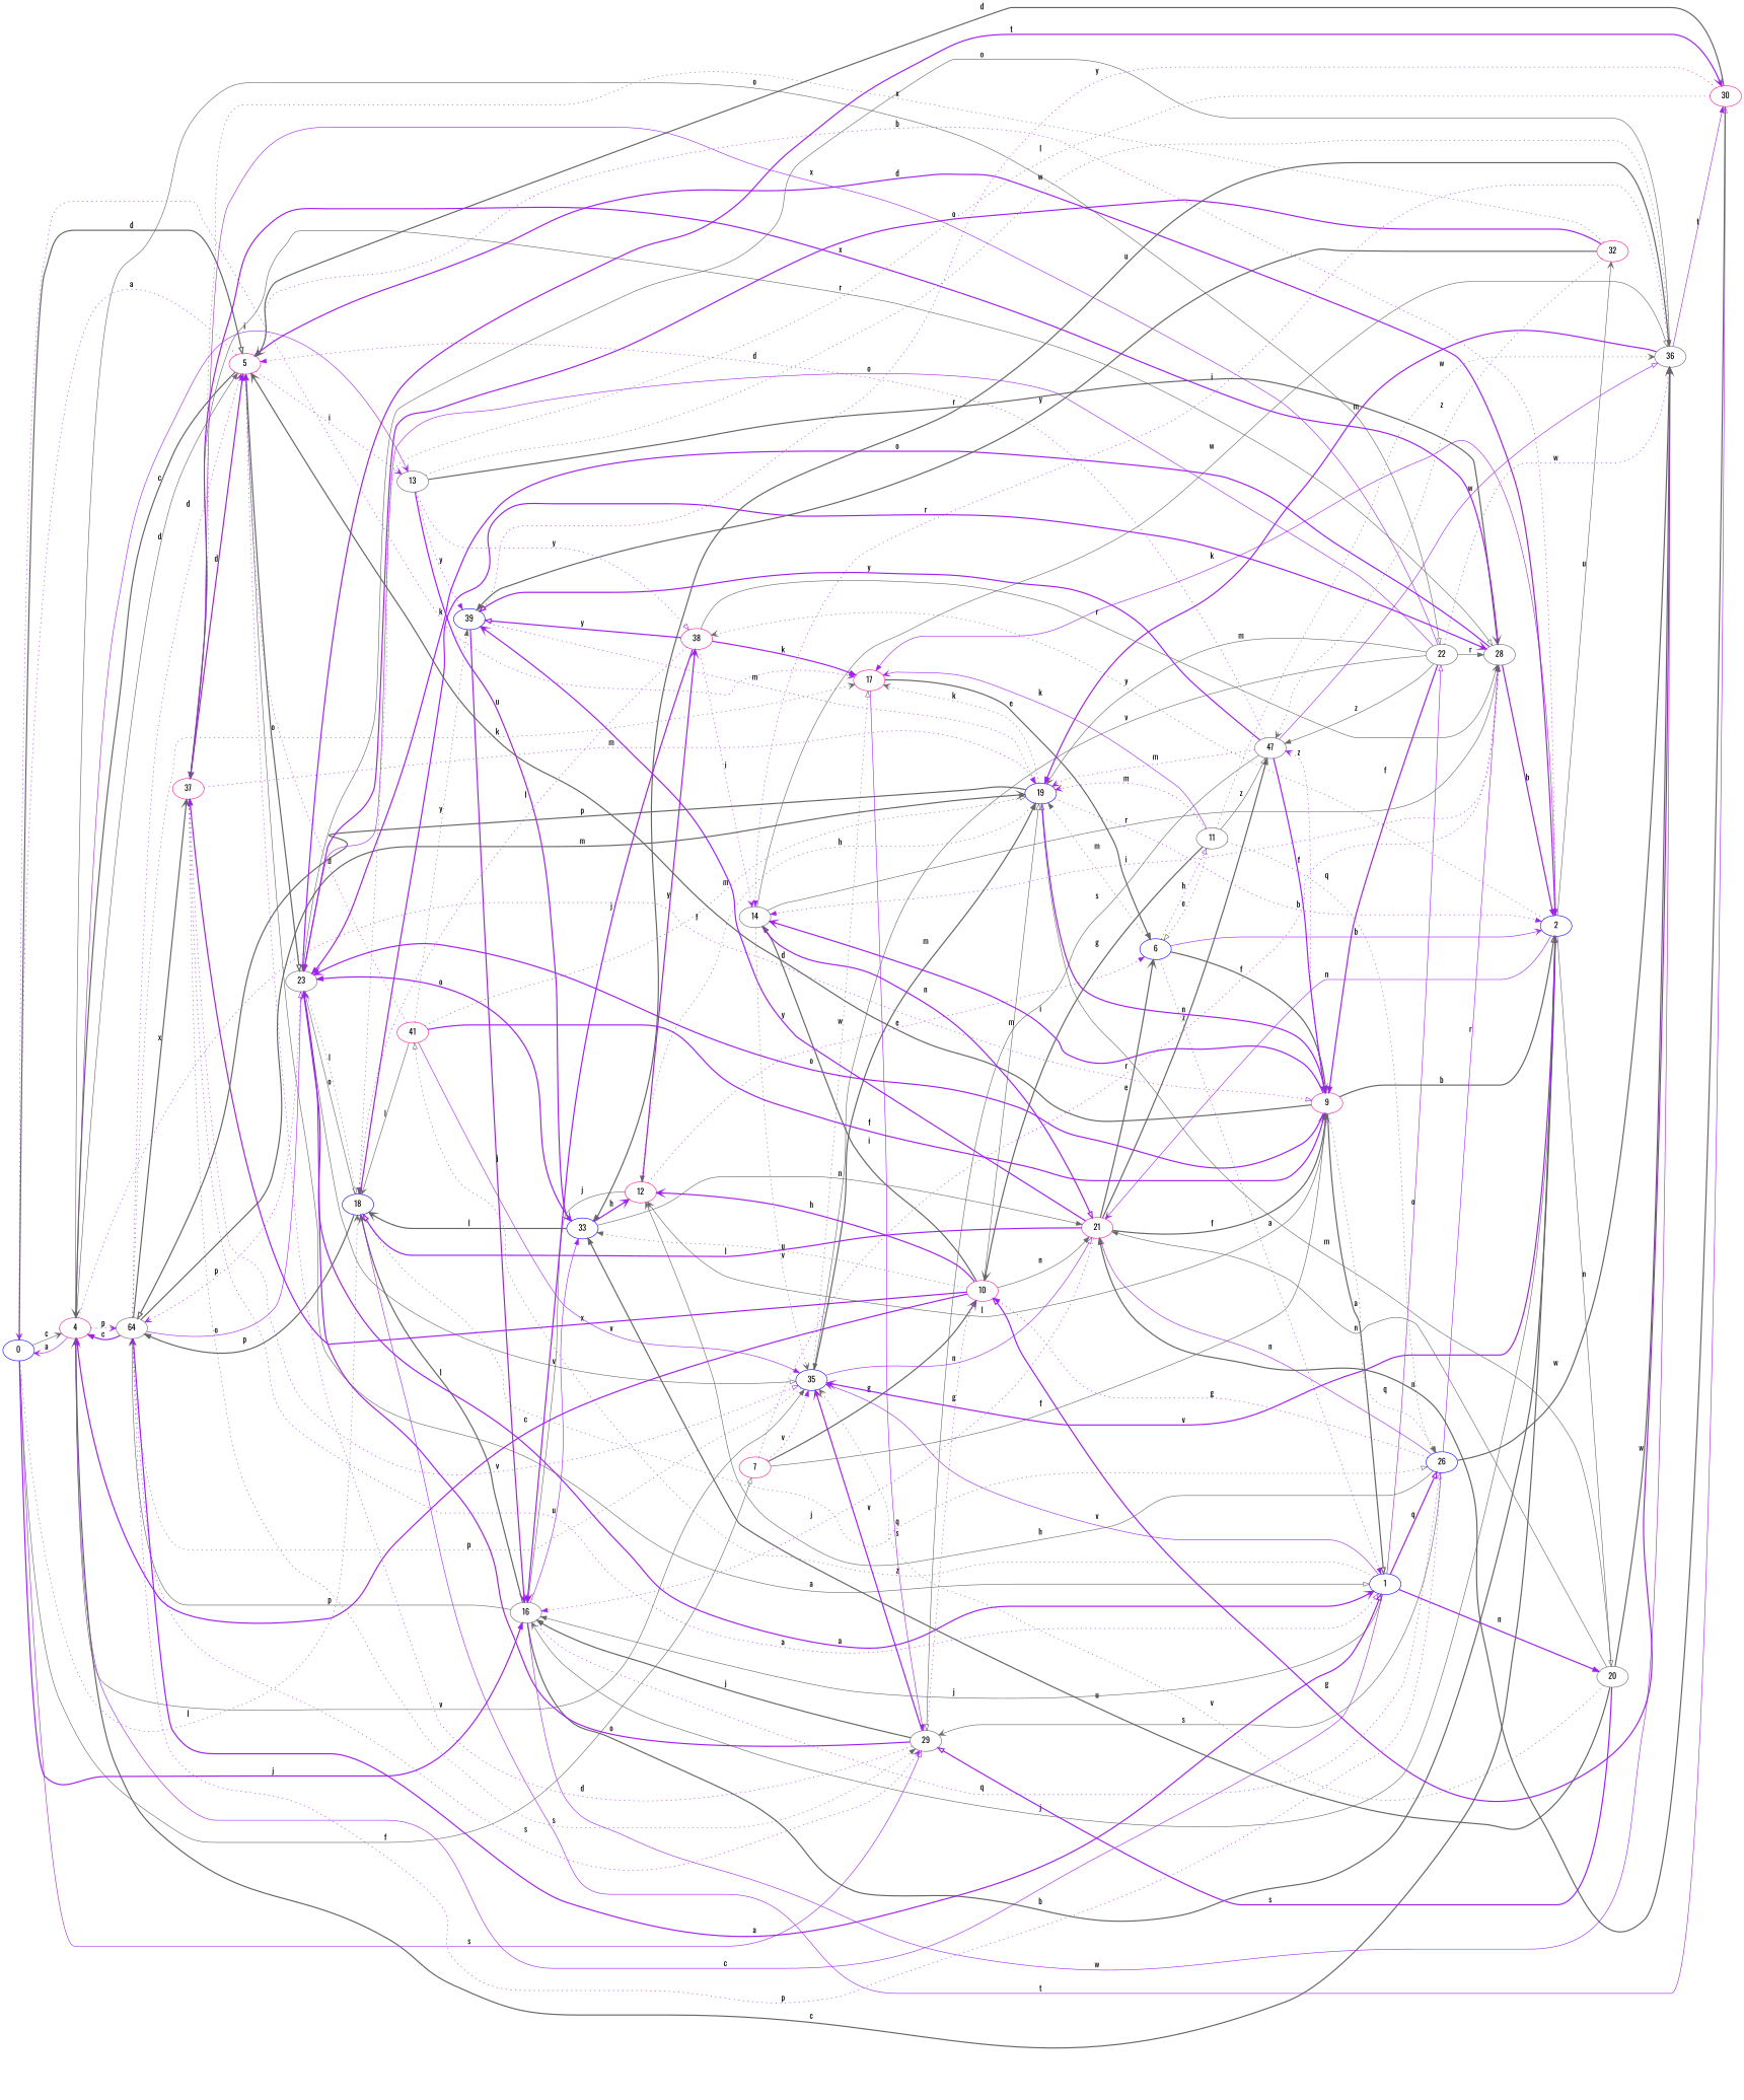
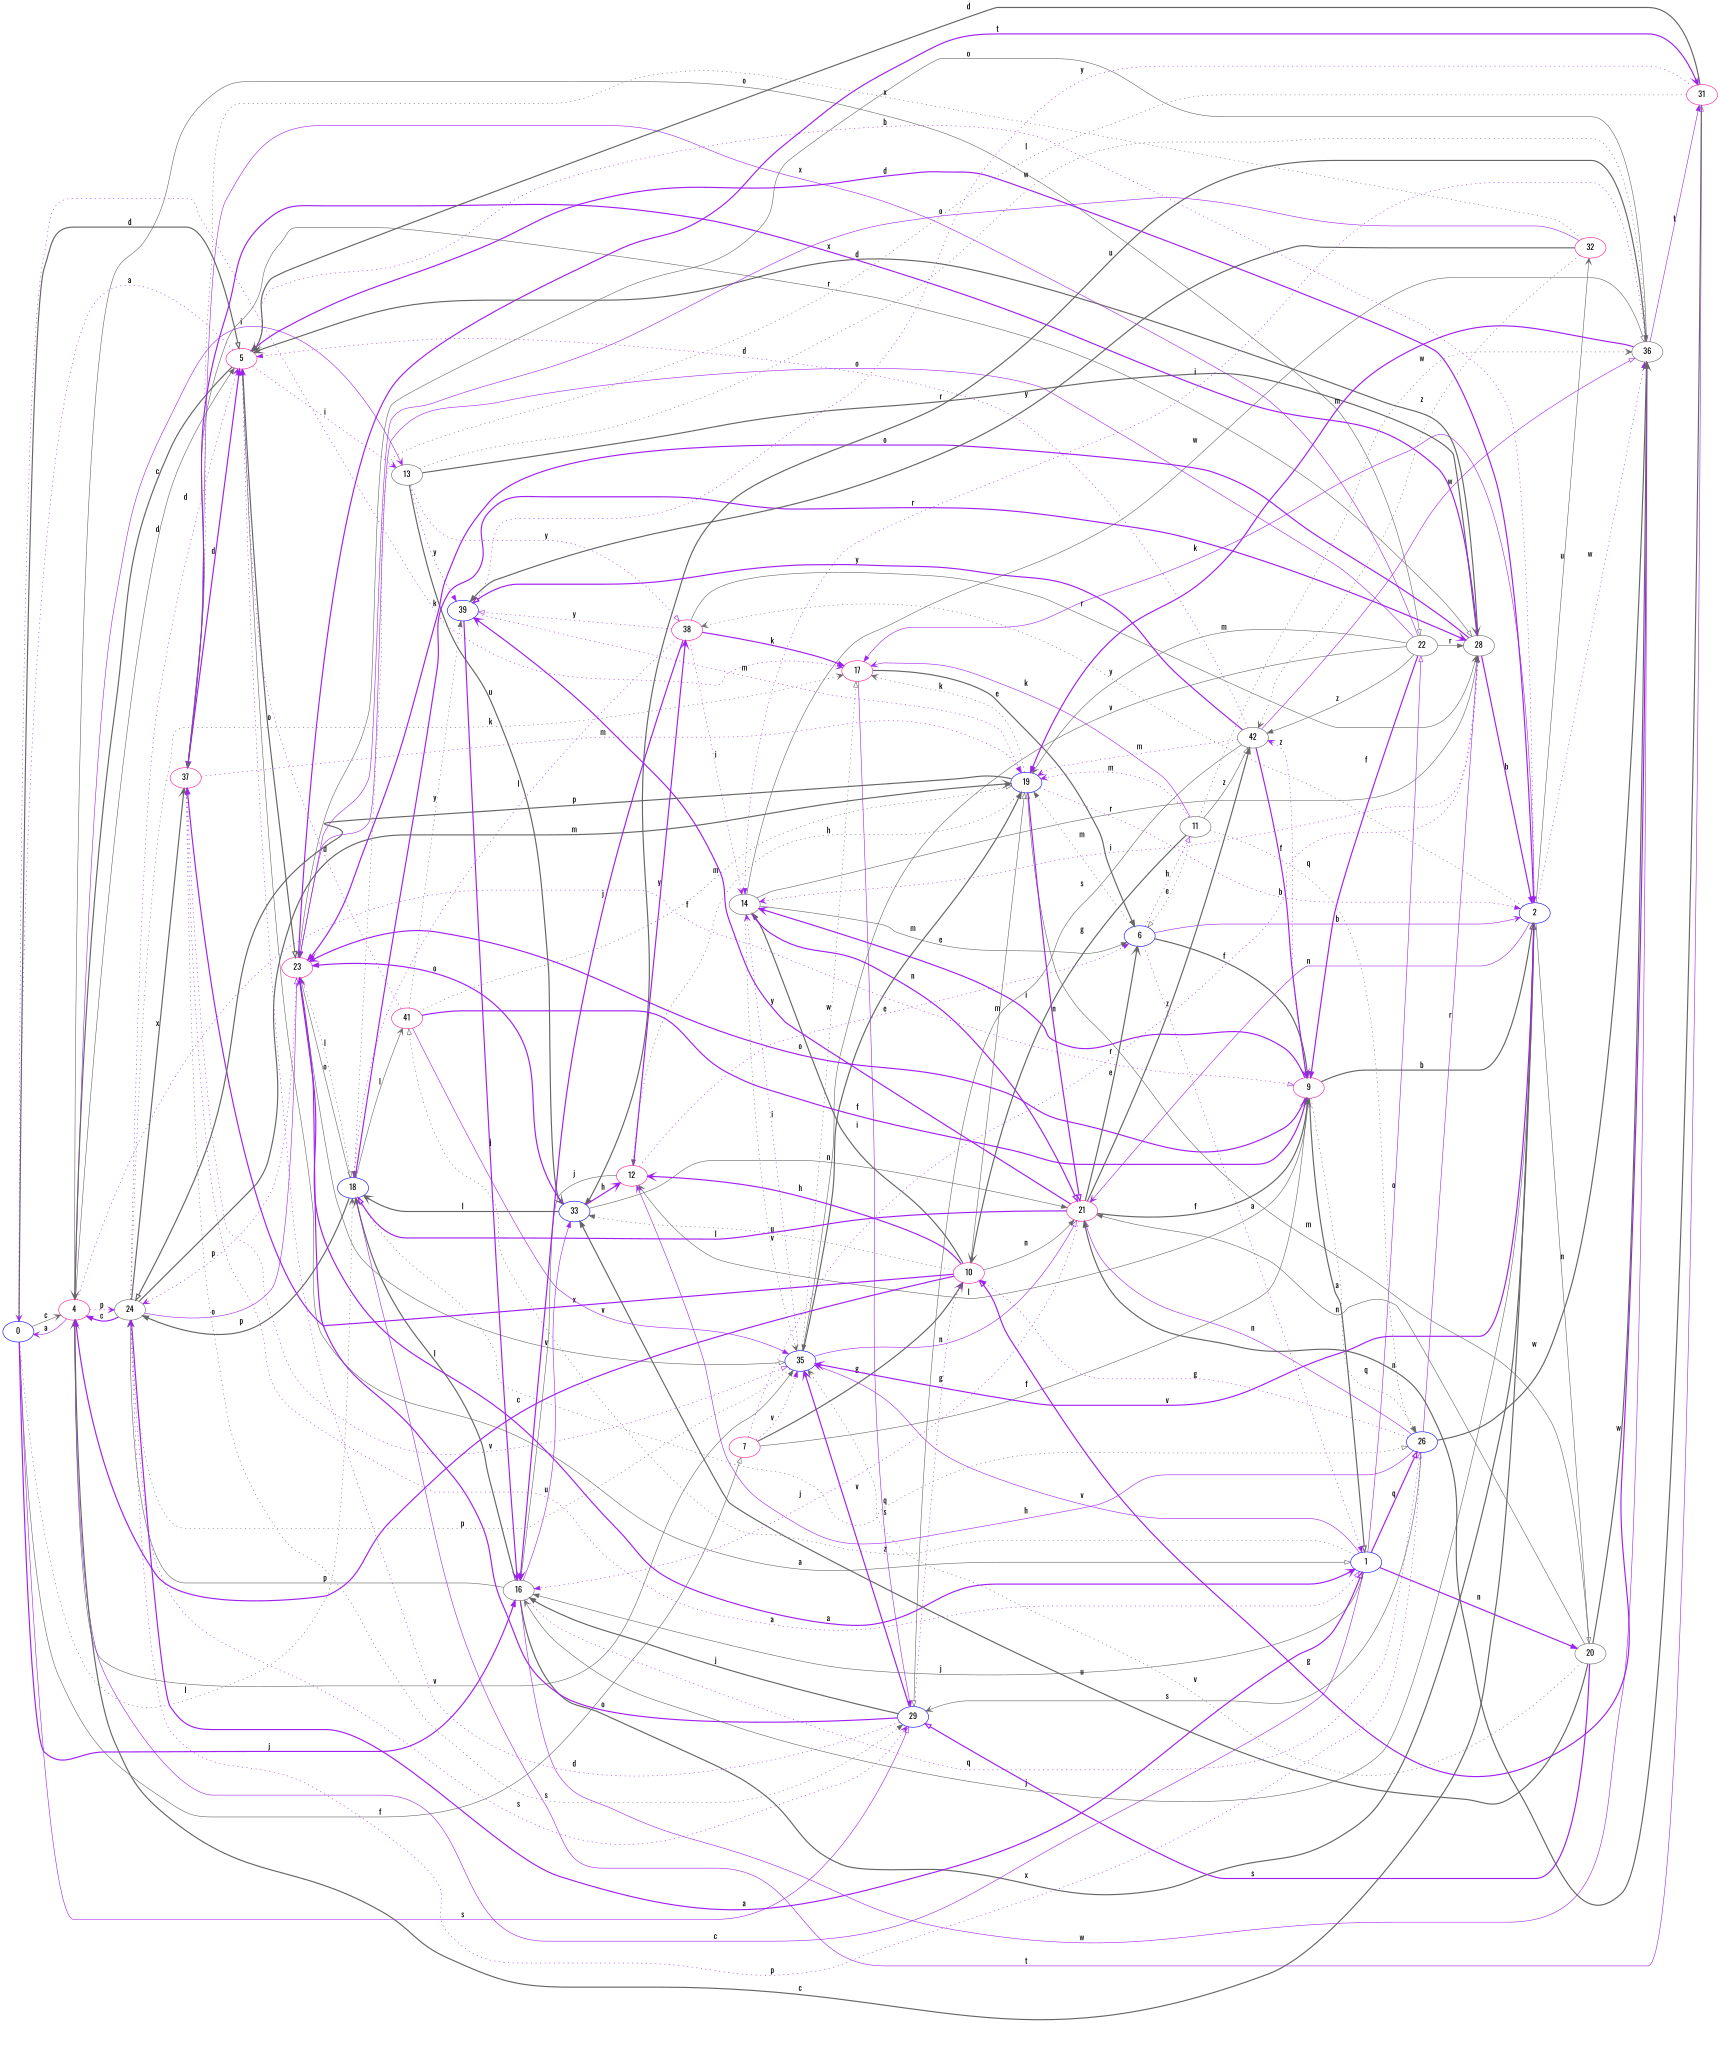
  strict digraph {
    fontname=Oswald
    rankdir=LR
    node [color=deeppink fontname=Oswald]
    edge [arrowhead=vee color=purple fontname=Oswald style=bold]
    0 [color=blue]
    4
    5
    7
    16 [color=gray40]
    17
    18 [color=blue]
-   29 [color=gray40]
+   29 [color=blue]
    22 [color=gray40]
    35 [color=blue]
    9
    13 [color=gray40]
-   24 [color=gray40 label=64]
+   24 [color=gray40]
    1 [color=blue]
    2 [color=blue]
-   23 [color=gray40]
+   23
    10
    28 [color=gray40]
    26 [color=blue]
    36 [color=gray40]
    33 [color=blue]
    6 [color=blue]
-   31 [label=30]
+   31
    20 [color=gray40]
    41
    21
    19 [color=blue]
-   42 [color=gray40 label=47]
+   42 [color=gray40]
    37
    12
    14 [color=gray40]
    39 [color=blue]
    32
    38
    11 [color=gray40]
    0 -> 4 [color=gray40 label=c style=solid]
    0 -> 5 [arrowhead=onormal color=gray40 label=d]
    0 -> 7 [arrowhead=onormal color=gray40 label=f style=solid]
    0 -> 16 [arrowhead=normal label=j]
    0 -> 17 [label=k style=dotted]
    0 -> 18 [color=gray40 label=l style=dotted]
    0 -> 29 [arrowhead=onormal label=s style=solid]
    4 -> 0 [label=a style=solid]
    4 -> 5 [arrowhead=normal color=gray40 label=d style=solid]
    4 -> 22 [arrowhead=onormal color=gray40 label=o style=solid]
    4 -> 35 [arrowhead=normal color=gray40 label=v style=solid]
    4 -> 9 [arrowhead=onormal label=f style=dotted]
    4 -> 13 [label=i style=solid]
    4 -> 24 [label=p style=dotted]
    5 -> 0 [label=a style=dotted]
    5 -> 4 [color=gray40 label=c]
    5 -> 13 [label=i style=dotted]
    5 -> 1 [arrowhead=onormal color=gray40 label=a style=solid]
    5 -> 2 [arrowhead=normal label=b style=dotted]
    5 -> 23 [arrowhead=onormal color=gray40 label=o]
    7 -> 35 [arrowhead=normal label=v style=dotted]
    7 -> 9 [arrowhead=normal color=gray40 label=f style=solid]
    7 -> 10 [color=gray40 label=g]
    7 -> 28 [arrowhead=normal label=r style=dotted]
    16 -> 18 [color=gray40 label=l]
    16 -> 24 [color=gray40 label=p style=solid]
-   16 -> 2 [arrowhead=onormal color=gray40 label=b]
+   16 -> 2 [arrowhead=onormal color=gray40 label=x]
    16 -> 26 [arrowhead=onormal label=q style=dotted]
    16 -> 36 [label=w style=solid]
    16 -> 33 [arrowhead=normal label=u style=solid]
    17 -> 29 [arrowhead=normal label=s style=solid]
    17 -> 6 [arrowhead=normal color=gray40 label=e]
    18 -> 24 [arrowhead=normal color=gray40 label=p]
    18 -> 23 [color=gray40 label=o style=solid]
    18 -> 28 [label=r]
    18 -> 26 [arrowhead=onormal color=gray40 label=q style=dotted]
    18 -> 31 [arrowhead=onormal label=t style=solid]
    29 -> 5 [arrowhead=normal label=d style=dotted]
    29 -> 16 [arrowhead=normal color=gray40 label=j]
    29 -> 35 [label=v]
    29 -> 23 [label=o]
    29 -> 10 [arrowhead=onormal label=g style=dotted]
    22 -> 35 [arrowhead=normal color=gray40 label=v style=solid]
    22 -> 9 [arrowhead=normal label=f]
    22 -> 23 [arrowhead=normal label=o style=solid]
    22 -> 28 [arrowhead=normal color=gray40 label=r style=solid]
    22 -> 19 [color=gray40 label=m style=solid]
    22 -> 42 [arrowhead=normal color=gray40 label=z style=solid]
    22 -> 37 [arrowhead=normal label=x style=solid]
    35 -> 17 [arrowhead=onormal color=gray40 label=w style=dotted]
    35 -> 24 [color=gray40 label=p style=dotted]
    35 -> 21 [arrowhead=onormal label=n style=solid]
    35 -> 19 [arrowhead=normal color=gray40 label=m]
+   35 -> 14 [label=i style=dotted]
    9 -> 1 [arrowhead=onormal color=gray40 label=a]
    9 -> 2 [arrowhead=onormal color=gray40 label=b]
    9 -> 23 [label=o]
    9 -> 26 [arrowhead=normal color=gray40 label=q style=dotted]
    9 -> 42 [label=z style=dotted]
    9 -> 12 [color=gray40 label=l style=solid]
    9 -> 14 [label=i]
    13 -> 28 [color=gray40 label=r]
    13 -> 36 [arrowhead=normal color=gray40 label=w style=dotted]
-   13 -> 33 [label=u]
+   13 -> 33 [color=gray40 label=u]
    13 -> 39 [arrowhead=normal label=y style=dotted]
    13 -> 38 [arrowhead=onormal label=y style=dotted]
    24 -> 4 [arrowhead=normal label=c]
    24 -> 5 [label=d style=dotted]
    24 -> 17 [color=gray40 label=k style=dotted]
    24 -> 29 [label=s style=dotted]
    24 -> 1 [arrowhead=onormal label=a]
    24 -> 23 [arrowhead=onormal label=o style=solid]
    24 -> 19 [color=gray40 label=m]
    24 -> 37 [color=gray40 label=x]
    1 -> 4 [arrowhead=normal label=c style=solid]
    1 -> 16 [arrowhead=normal color=gray40 label=j style=solid]
    1 -> 22 [arrowhead=onormal label=o style=solid]
    1 -> 35 [label=v style=solid]
    1 -> 26 [arrowhead=onormal label=q]
    1 -> 20 [arrowhead=normal label=n]
    1 -> 41 [arrowhead=onormal color=gray40 label=z style=dotted]
    2 -> 4 [color=gray40 label=c]
    2 -> 5 [arrowhead=normal label=d]
    2 -> 16 [color=gray40 label=j style=solid]
    2 -> 17 [arrowhead=normal label=k style=solid]
    2 -> 35 [label=v]
-   22 -> 36 [arrowhead=normal label=w style=dotted]
+   2 -> 36 [arrowhead=normal label=w style=dotted]
    2 -> 20 [arrowhead=onormal color=gray40 label=n style=solid]
    2 -> 21 [label=n style=solid]
    2 -> 32 [color=gray40 label=u style=solid]
    2 -> 38 [color=gray40 label=y style=dotted]
    23 -> 18 [arrowhead=onormal color=gray40 label=l style=dotted]
    23 -> 35 [arrowhead=onormal color=gray40 label=v style=solid]
    23 -> 24 [label=p style=dotted]
    23 -> 1 [label=a]
    23 -> 31 [label=t]
    10 -> 4 [arrowhead=normal label=c]
    10 -> 33 [arrowhead=normal color=gray40 label=u style=dotted]
    10 -> 21 [arrowhead=normal color=gray40 label=n style=solid]
    10 -> 19 [arrowhead=onormal color=gray40 label=m style=solid]
    10 -> 37 [arrowhead=normal label=x]
    10 -> 12 [label=h]
    10 -> 14 [arrowhead=normal color=gray40 label=i]
-   9 -> 5 [color=gray40 label=d]
+   28 -> 5 [color=gray40 label=d]
    28 -> 2 [arrowhead=normal label=b]
    28 -> 23 [arrowhead=normal label=o]
    28 -> 37 [arrowhead=normal label=x]
-   28 -> 14 [arrowhead=normal label=i style=dotted]
+   28 -> 14 [label=i style=dotted]
    26 -> 29 [color=gray40 label=s style=solid]
    26 -> 24 [label=p style=dotted]
    26 -> 10 [arrowhead=normal label=g style=dotted]
    26 -> 28 [arrowhead=normal label=r style=solid]
    26 -> 36 [arrowhead=onormal color=gray40 label=w]
    26 -> 21 [arrowhead=onormal label=n style=solid]
-   26 -> 12 [color=gray40 label=h style=solid]
+   26 -> 12 [label=h style=solid]
    36 -> 23 [color=gray40 label=o style=solid]
    36 -> 10 [arrowhead=onormal label=g]
    36 -> 33 [arrowhead=normal color=gray40 label=u]
    36 -> 31 [arrowhead=normal label=t style=solid]
    36 -> 19 [arrowhead=normal label=m]
    36 -> 14 [arrowhead=normal label=i style=dotted]
    33 -> 18 [color=gray40 label=l]
    33 -> 23 [arrowhead=normal label=o]
    33 -> 21 [arrowhead=normal color=gray40 label=n style=solid]
    33 -> 12 [label=h]
    6 -> 9 [arrowhead=normal color=gray40 label=f]
    6 -> 1 [arrowhead=normal label=a style=dotted]
    6 -> 2 [label=b style=solid]
    6 -> 19 [arrowhead=normal color=gray40 label=m style=dotted]
    6 -> 11 [arrowhead=onormal label=h style=dotted]
    31 -> 5 [color=gray40 label=d]
    31 -> 18 [arrowhead=normal color=gray40 label=l style=dotted]
    31 -> 21 [arrowhead=normal color=gray40 label=n]
    31 -> 39 [arrowhead=onormal label=y style=dotted]
    20 -> 29 [arrowhead=onormal label=s]
    20 -> 35 [color=gray40 label=v style=dotted]
    20 -> 36 [color=gray40 label=w]
    20 -> 33 [arrowhead=normal color=gray40 label=u]
    20 -> 21 [arrowhead=normal color=gray40 label=n style=solid]
    20 -> 19 [arrowhead=onormal color=gray40 label=m style=solid]
    41 -> 5 [label=d style=dotted]
-   41 -> 18 [color=gray40 label=l style=solid]
+   18 -> 41 [color=gray40 label=l style=solid]
    41 -> 35 [arrowhead=normal label=v style=solid]
    41 -> 9 [label=f]
    41 -> 19 [arrowhead=onormal color=gray40 label=m style=dotted]
    41 -> 39 [arrowhead=normal color=gray40 label=y style=dotted]
    21 -> 16 [arrowhead=normal label=j style=dotted]
    21 -> 18 [arrowhead=onormal label=l]
    21 -> 9 [color=gray40 label=f]
    21 -> 6 [color=gray40 label=e]
    21 -> 42 [arrowhead=normal color=gray40 label=z]
    21 -> 39 [label=y]
    19 -> 17 [color=gray40 label=k style=dotted]
    19 -> 24 [arrowhead=onormal color=gray40 label=p]
    19 -> 2 [arrowhead=normal label=b style=dotted]
-   19 -> 9 [arrowhead=onormal label=n]
+   19 -> 21 [arrowhead=onormal label=n]
    19 -> 12 [arrowhead=normal color=gray40 label=h style=dotted]
    42 -> 5 [arrowhead=normal label=d style=dotted]
    42 -> 29 [arrowhead=onormal color=gray40 label=s style=solid]
    42 -> 9 [label=f]
    42 -> 36 [arrowhead=onormal label=w style=solid]
    42 -> 19 [label=m style=dotted]
    42 -> 39 [arrowhead=onormal label=y]
    37 -> 5 [arrowhead=normal label=d]
    37 -> 29 [arrowhead=normal color=gray40 label=s style=dotted]
    37 -> 35 [arrowhead=onormal label=v style=dotted]
    37 -> 1 [arrowhead=onormal label=a style=dotted]
    37 -> 28 [arrowhead=onormal color=gray40 label=r style=solid]
    37 -> 19 [arrowhead=normal label=m style=dotted]
    12 -> 16 [arrowhead=normal color=gray40 label=j style=solid]
    12 -> 6 [arrowhead=normal label=e style=dotted]
    12 -> 38 [label=y]
    14 -> 35 [color=gray40 label=v style=dotted]
    14 -> 28 [arrowhead=normal color=gray40 label=r style=solid]
    14 -> 36 [arrowhead=onormal color=gray40 label=w style=solid]
+   14 -> 6 [arrowhead=normal color=gray40 label=e style=solid]
    14 -> 21 [arrowhead=onormal label=n]
    39 -> 16 [label=j]
    39 -> 19 [arrowhead=onormal label=m style=dotted]
-   32 -> 23 [arrowhead=onormal label=o]
+   32 -> 23 [arrowhead=onormal label=o style=solid]
    32 -> 42 [color=gray40 label=z style=dotted]
    32 -> 37 [color=gray40 label=x style=dotted]
    32 -> 39 [arrowhead=normal color=gray40 label=y]
    38 -> 16 [label=j]
    38 -> 17 [arrowhead=normal label=k]
    38 -> 18 [arrowhead=onormal label=l style=dotted]
    38 -> 28 [color=gray40 label=r style=solid]
    38 -> 14 [label=i style=dotted]
-   38 -> 39 [arrowhead=onormal label=y]
+   38 -> 39 [arrowhead=onormal label=y style=dotted]
    11 -> 17 [label=k style=solid]
    11 -> 10 [color=gray40 label=g]
    11 -> 26 [arrowhead=onormal color=gray40 label=q style=dotted]
    11 -> 36 [color=gray40 label=w style=dotted]
    11 -> 6 [arrowhead=onormal color=gray40 label=e style=dotted]
    11 -> 19 [label=m style=dotted]
    11 -> 42 [arrowhead=onormal color=gray40 label=z style=solid]
  }
